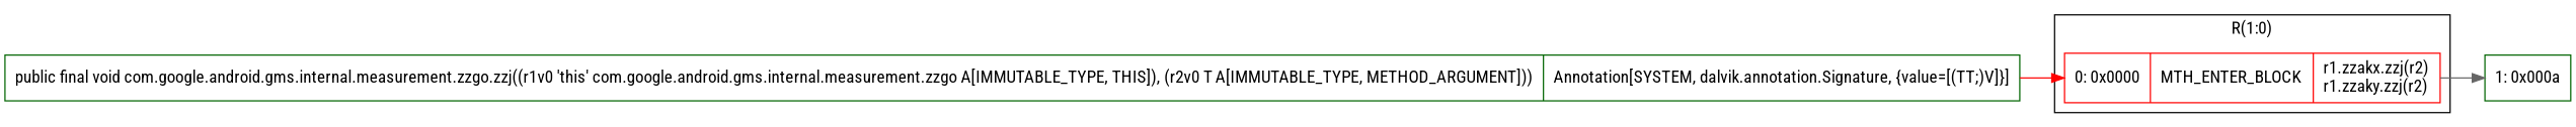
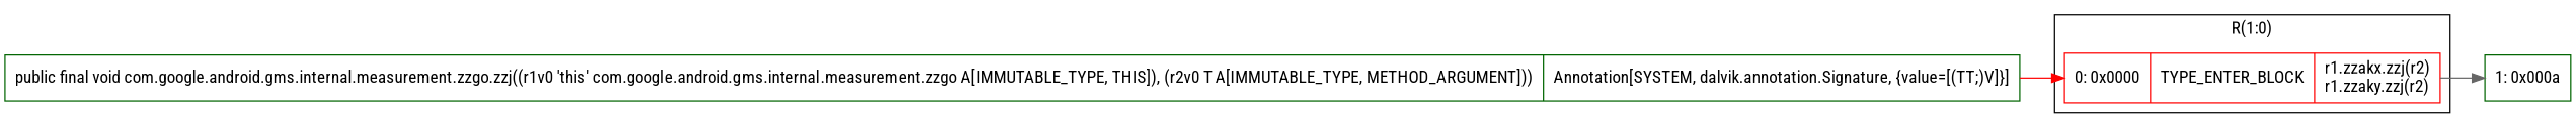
  digraph {
    rankdir=LR
    fontname="Roboto Condensed"
    node [color=darkgreen shape=record fontname="Roboto Condensed"]
    edge [fontname="Roboto Condensed"]
-   n1 [color=red label="{0\:\ 0x0000|MTH_ENTER_BLOCK\l|r1.zzakx.zzj(r2)\lr1.zzaky.zzj(r2)\l}"]
+   n1 [color=red label="{0\:\ 0x0000|TYPE_ENTER_BLOCK\l|r1.zzakx.zzj(r2)\lr1.zzaky.zzj(r2)\l}"]
    n2 [label="{1\:\ 0x000a}"]
    n3 [label="{public final void com.google.android.gms.internal.measurement.zzgo.zzj((r1v0 'this' com.google.android.gms.internal.measurement.zzgo A[IMMUTABLE_TYPE, THIS]), (r2v0 T A[IMMUTABLE_TYPE, METHOD_ARGUMENT]))  | Annotation[SYSTEM, dalvik.annotation.Signature, \{value=[(TT;)V]\}]\l}"]
    subgraph cluster_1 {
      label="R(1:0)"
      n1
    }
    n1 -> n2 [color=gray40]
    n3 -> n1 [color=red]
  }
